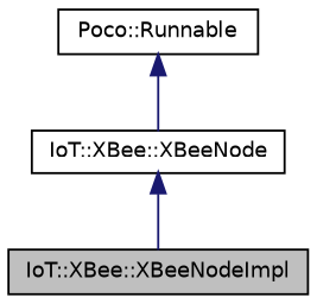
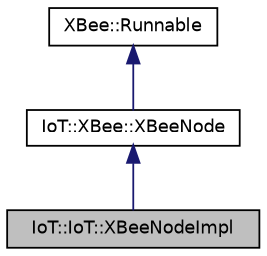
  digraph {
    node [color=black fillcolor=white fontname=Helvetica fontsize=10 shape=record style=filled]
    edge [color=midnightblue dir=back fontname=Helvetica fontsize=10 labelfontname=Helvetica labelfontsize=10 style=solid]
-   n1 [fillcolor=grey75 fontcolor=black height=0.2 label="IoT::XBee::XBeeNodeImpl" width=0.4]
+   n1 [fillcolor=grey75 fontcolor=black height=0.2 label="IoT::IoT::XBeeNodeImpl" width=0.4]
    n2 [height=0.2 label="IoT::XBee::XBeeNode" width=0.4]
-   n3 [height=0.2 label="Poco::Runnable" width=0.4]
+   n3 [height=0.2 label="XBee::Runnable" width=0.4]
    n2 -> n1
    n3 -> n2
  }
